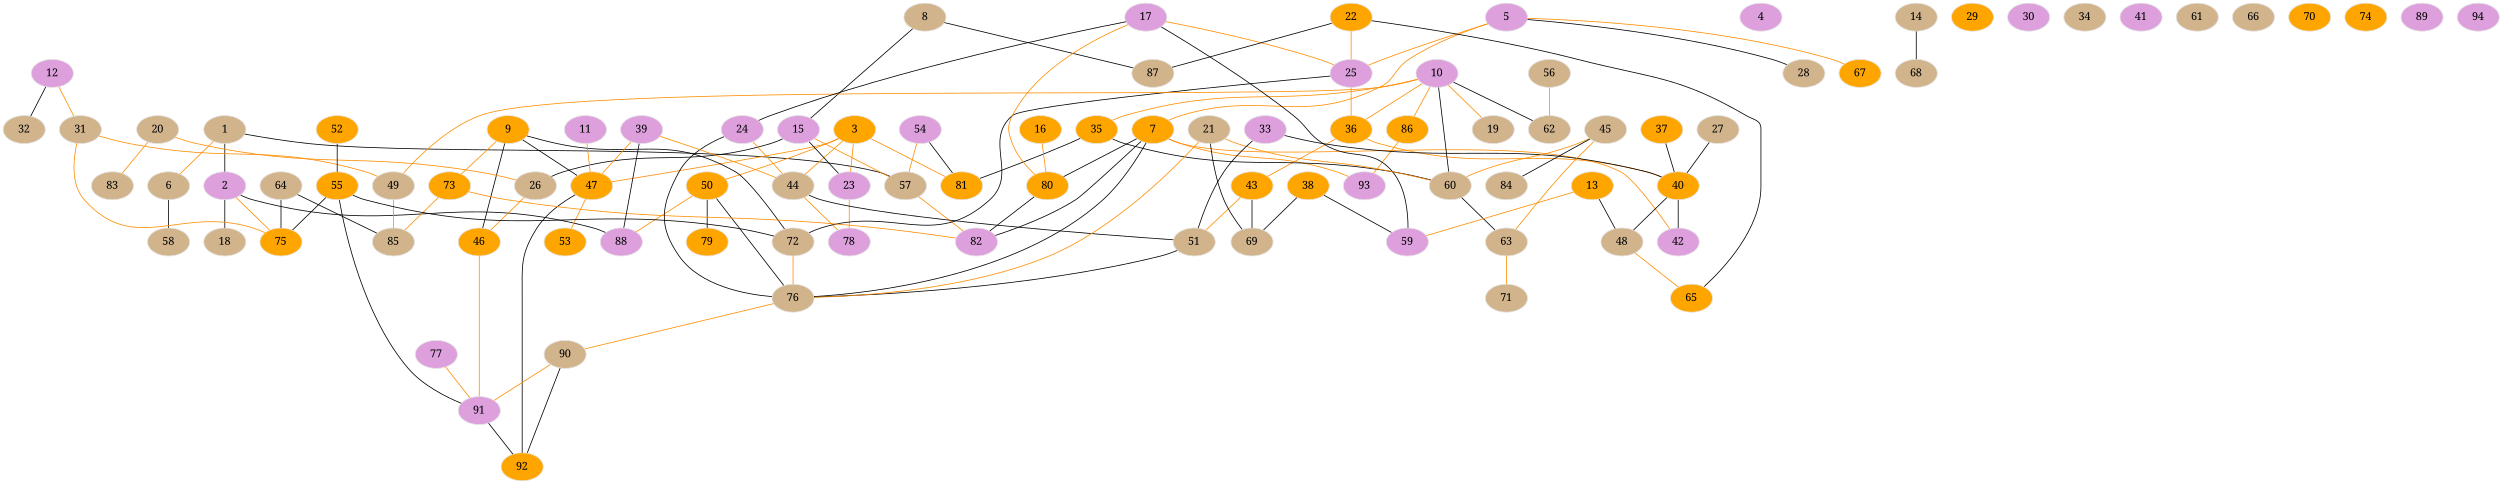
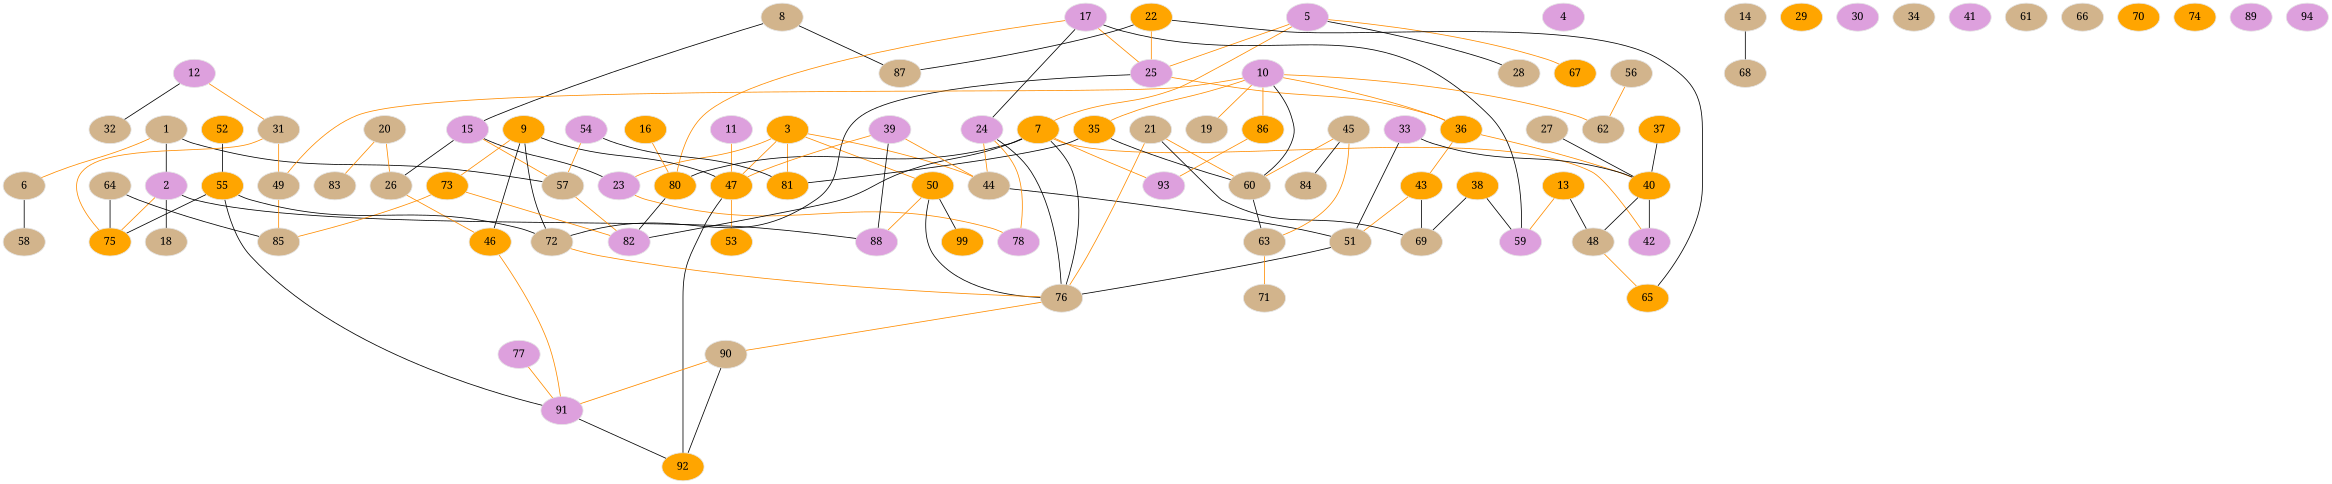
  graph {
    fontname="Noto Serif"
    node [color=gray90 fillcolor=tan fontname="Noto Serif" style=filled]
    edge [color=darkorange fontname="Noto Serif"]
    2 [fillcolor=plum]
    1
    6
    57
    18
    75 [fillcolor=orange]
    88 [fillcolor=plum]
    58
    82 [fillcolor=plum]
    3 [fillcolor=orange]
    23 [fillcolor=plum]
    44
    47 [fillcolor=orange]
    50 [fillcolor=orange]
    81 [fillcolor=orange]
    78 [fillcolor=plum]
    51
    53 [fillcolor=orange]
    92 [fillcolor=orange]
    76
-   79 [fillcolor=orange]
+   79 [fillcolor=orange label=99]
    4 [fillcolor=plum]
    5 [fillcolor=plum]
    7 [fillcolor=orange]
    25 [fillcolor=plum]
    28
    67 [fillcolor=orange]
    42 [fillcolor=plum]
    80 [fillcolor=orange]
    93 [fillcolor=plum]
    72
    36 [fillcolor=orange]
    90
    15 [fillcolor=plum]
    8
    87
    26
    9 [fillcolor=orange]
    46 [fillcolor=orange]
    73 [fillcolor=orange]
    91 [fillcolor=plum]
    85
    10 [fillcolor=plum]
    19
    35 [fillcolor=orange]
    49
    60
    62
    86 [fillcolor=orange]
    40 [fillcolor=orange]
    43 [fillcolor=orange]
    63
    11 [fillcolor=plum]
    12 [fillcolor=plum]
    31
    32
    13 [fillcolor=orange]
    48
    59 [fillcolor=plum]
    65 [fillcolor=orange]
    14
    68
    16 [fillcolor=orange]
    17 [fillcolor=plum]
    24 [fillcolor=plum]
    20
    83
    21
    69
    22 [fillcolor=orange]
    27
    29 [fillcolor=orange]
    30 [fillcolor=plum]
    33 [fillcolor=plum]
    34
    37 [fillcolor=orange]
    38 [fillcolor=orange]
    39 [fillcolor=plum]
    41 [fillcolor=plum]
    45
    84
    71
    52 [fillcolor=orange]
    55 [fillcolor=orange]
    54 [fillcolor=plum]
    56
    61
    64
    66
    70 [fillcolor=orange]
    74 [fillcolor=orange]
    77 [fillcolor=plum]
    89 [fillcolor=plum]
    94 [fillcolor=plum]
    2 -- 18 [color=black]
    2 -- 75
    2 -- 88 [color=black]
    1 -- 2 [color=black]
    1 -- 6
    1 -- 57 [color=black]
    6 -- 58 [color=black]
    57 -- 82
    3 -- 23
    3 -- 44
    3 -- 47
    3 -- 50
    3 -- 81
    23 -- 78
-   44 -- 78
+   24 -- 78
    44 -- 51 [color=black]
    47 -- 53
    47 -- 92 [color=black]
    50 -- 88
    50 -- 76 [color=black]
    50 -- 79 [color=black]
    51 -- 76 [color=black]
    76 -- 90
    5 -- 7
    5 -- 25
    5 -- 28 [color=black]
    5 -- 67
    7 -- 82 [color=black]
    7 -- 76 [color=black]
    7 -- 42
    7 -- 80 [color=black]
    7 -- 93
    25 -- 72 [color=black]
    25 -- 36
    80 -- 82 [color=black]
    72 -- 76
    36 -- 40
    36 -- 43
    90 -- 92 [color=black]
    90 -- 91
    15 -- 57
    15 -- 23 [color=black]
    15 -- 26 [color=black]
    8 -- 15 [color=black]
    8 -- 87 [color=black]
    26 -- 46
    9 -- 47 [color=black]
    9 -- 72 [color=black]
    9 -- 46 [color=black]
    9 -- 73
    46 -- 91
    73 -- 82
    73 -- 85
    91 -- 92 [color=black]
    10 -- 36
    10 -- 19
    10 -- 35
    10 -- 49
    10 -- 60 [color=black]
-   10 -- 62 [color=black]
+   10 -- 62
    10 -- 86
    35 -- 81 [color=black]
    35 -- 60 [color=black]
    49 -- 85
    60 -- 63 [color=black]
    86 -- 93
    40 -- 42 [color=black]
    40 -- 48 [color=black]
    43 -- 51
    43 -- 69 [color=black]
    63 -- 71
    11 -- 47
    12 -- 31
    12 -- 32 [color=black]
    31 -- 75
    31 -- 49
    13 -- 48 [color=black]
    13 -- 59
    48 -- 65
    14 -- 68 [color=black]
    16 -- 80
    17 -- 25
    17 -- 80
    17 -- 59 [color=black]
    17 -- 24 [color=black]
    24 -- 44
    24 -- 76 [color=black]
    20 -- 26
    20 -- 83
    21 -- 76
    21 -- 60
    21 -- 69 [color=black]
    22 -- 25
    22 -- 87 [color=black]
    22 -- 65 [color=black]
    27 -- 40 [color=black]
    33 -- 51 [color=black]
    33 -- 40 [color=black]
    37 -- 40 [color=black]
    38 -- 59 [color=black]
    38 -- 69 [color=black]
    39 -- 88 [color=black]
    39 -- 44
    39 -- 47
    45 -- 60
    45 -- 63
    45 -- 84 [color=black]
    52 -- 55 [color=black]
    55 -- 75 [color=black]
    55 -- 72 [color=black]
    55 -- 91 [color=black]
    54 -- 57
    54 -- 81 [color=black]
    56 -- 62
    64 -- 75 [color=black]
    64 -- 85 [color=black]
    77 -- 91
  }
